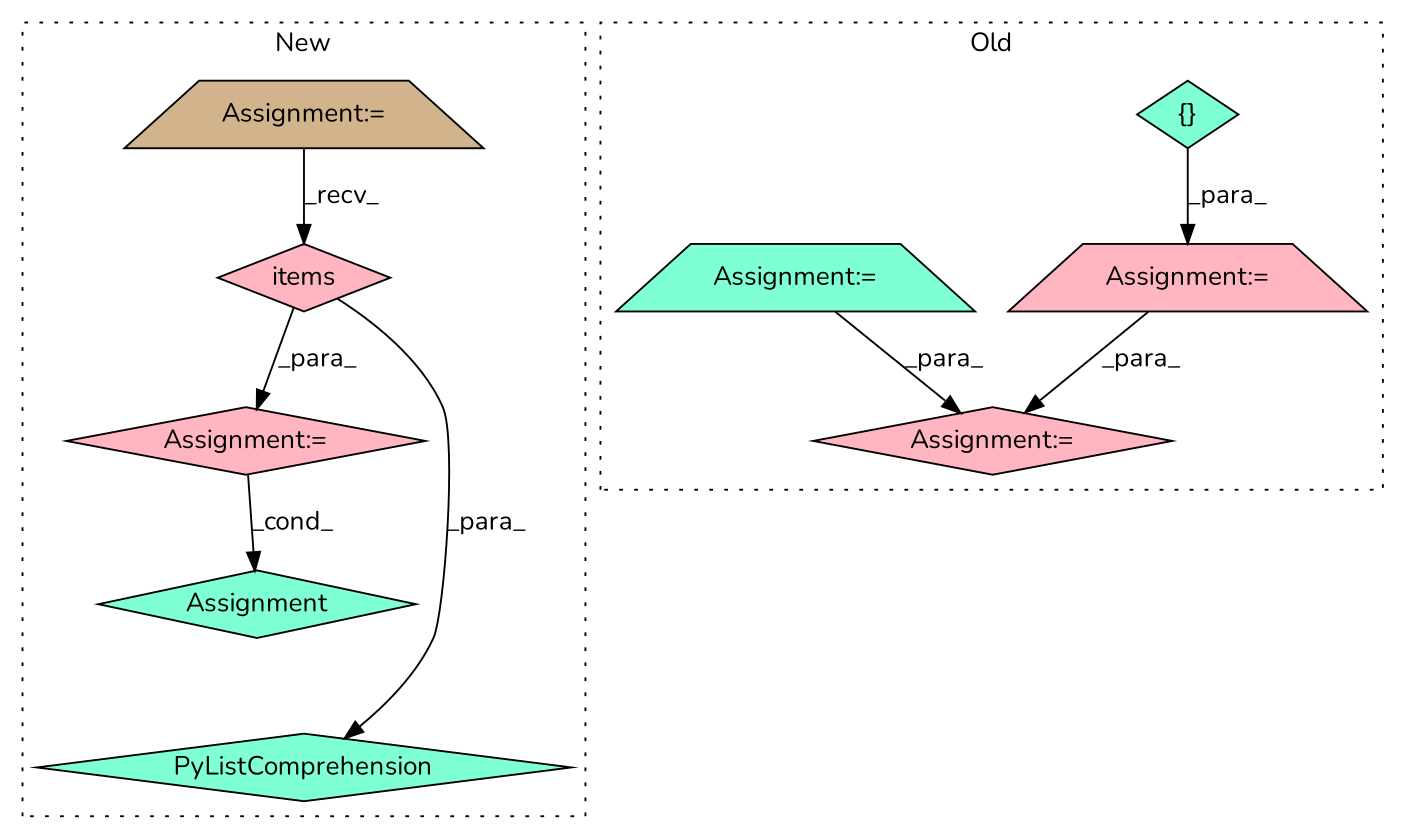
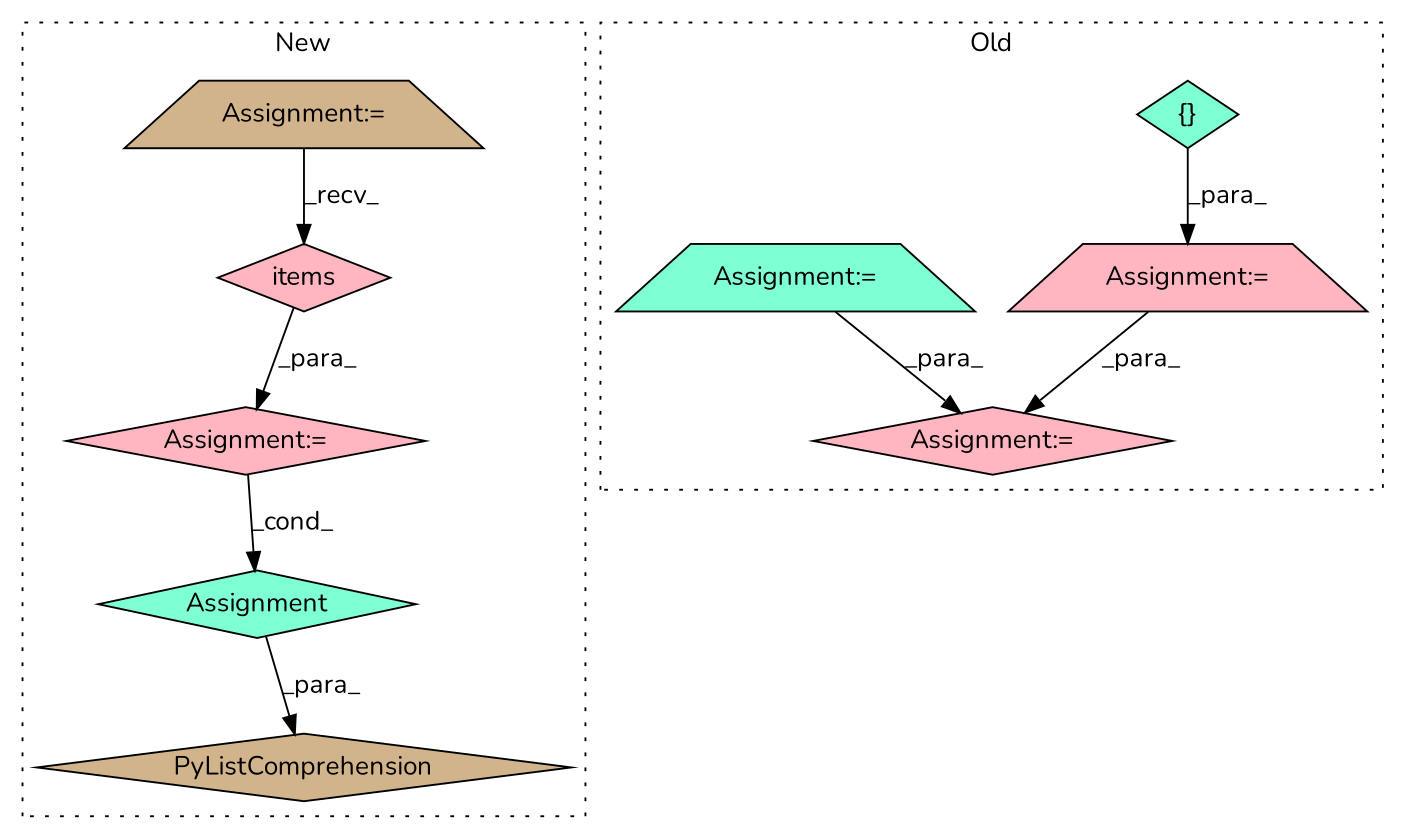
  digraph {
    fontname=Nunito
    node [a=7 fillcolor=lightpink fontname=Nunito l=1 shape=diamond style=filled]
    edge [fontname=Nunito]
    n1 [a=32 l=7 label=items s=1030]
    n2 [label="Assignment:=" s=999]
    n3 [a=113 fillcolor=aquamarine l=28 label=Assignment s=1395]
-   n4 [a=109 fillcolor=aquamarine l=107 label=PyListComprehension s=1324]
+   n4 [a=109 fillcolor=tan l=107 label=PyListComprehension s=1324]
    n5 [fillcolor=tan l=44 label="Assignment:=" s=937 shape=trapezium]
    n6 [a=4 fillcolor=aquamarine l="1,1" label="{}" s="944,949"]
    n7 [label="Assignment:=" s=1077]
    n8 [fillcolor=aquamarine label="Assignment:=" s=1011 shape=trapezium]
    n9 [label="Assignment:=" s=920 shape=trapezium]
    subgraph cluster_1 {
      label=New
      style=dotted
      n1
      n2
      n3
      n4
      n5
    }
    subgraph cluster_2 {
      label=Old
      style=dotted
      n6
      n7
      n8
      n9
    }
    n1 -> n2 [label=_para_]
    n2 -> n3 [label=_cond_]
-   n1 -> n4 [label=_para_]
+   n3 -> n4 [label=_para_]
    n5 -> n1 [label=_recv_]
    n6 -> n9 [label=_para_]
    n8 -> n7 [label=_para_]
    n9 -> n7 [label=_para_]
  }
